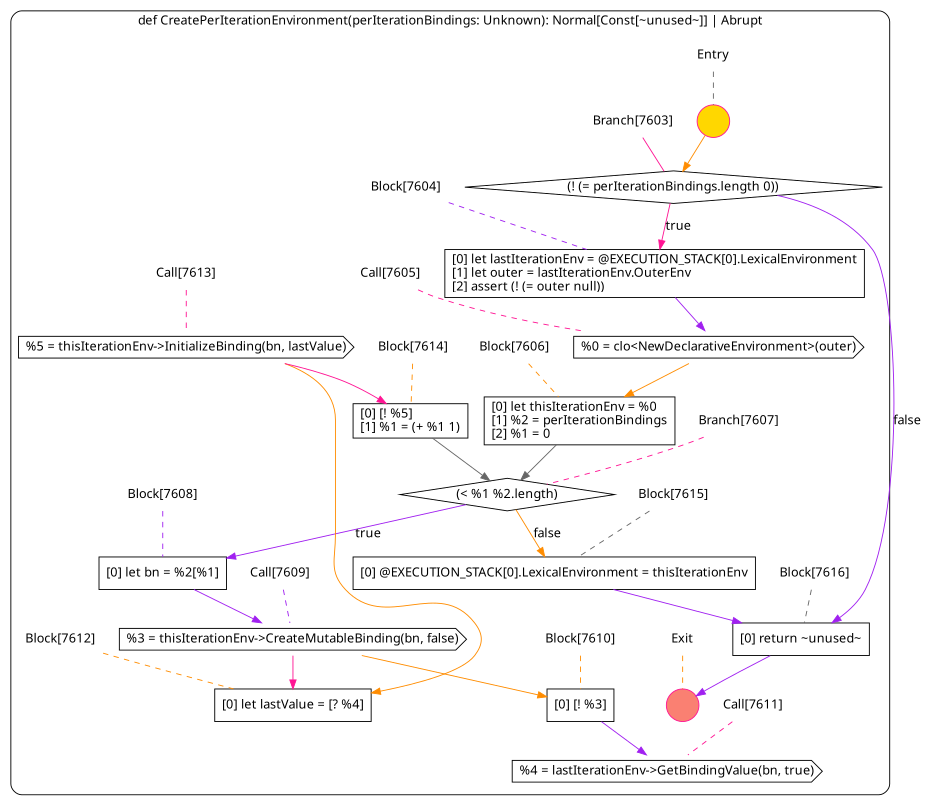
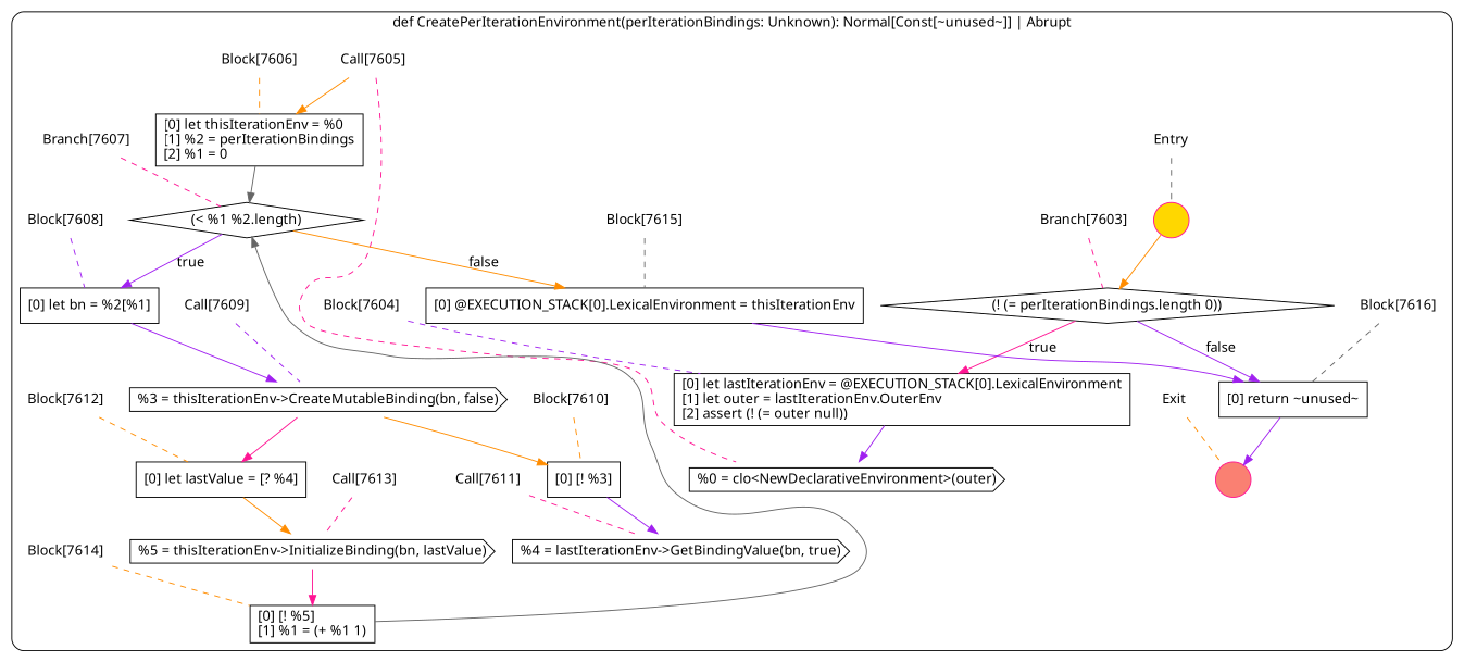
  digraph {
    fontname="Noto Sans"
    node [fontname="Noto Sans" shape=none]
    edge [color=darkorange fontname="Noto Sans"]
    n1 [label=<<font color="black">Entry</font>>]
    n2 [color=deeppink fillcolor=gold label=" " shape=circle style=filled]
    n3 [color=black fillcolor=white label=<<font color="black">(! (= perIterationBindings.length 0))</font>> shape=diamond style=filled]
    n4 [color=black fillcolor=white label=<<font color="black">[0] let lastIterationEnv = @EXECUTION_STACK[0].LexicalEnvironment<BR ALIGN="LEFT"/>[1] let outer = lastIterationEnv.OuterEnv<BR ALIGN="LEFT"/>[2] assert (! (= outer null))<BR ALIGN="LEFT"/></font>> shape=box style=filled]
    n5 [color=black fillcolor=white label=<<font color="black">[0] return ~unused~<BR ALIGN="LEFT"/></font>> shape=box style=filled]
    n6 [label=<<font color="black">Exit</font>>]
    n7 [color=deeppink fillcolor=salmon label=" " shape=circle style=filled]
    n8 [label=<<font color="black">Branch[7603]</font>>]
    n9 [color=black fillcolor=white label=<<font color="black">%0 = clo&lt;NewDeclarativeEnvironment&gt;(outer)</font>> shape=cds style=filled]
    n10 [label=<<font color="black">Block[7604]</font>>]
    n11 [color=black fillcolor=white label=<<font color="black">[0] let thisIterationEnv = %0<BR ALIGN="LEFT"/>[1] %2 = perIterationBindings<BR ALIGN="LEFT"/>[2] %1 = 0<BR ALIGN="LEFT"/></font>> shape=box style=filled]
    n12 [label=<<font color="black">Block[7616]</font>>]
    n13 [label=<<font color="black">Call[7605]</font>>]
    n14 [color=black fillcolor=white label=<<font color="black">(&lt; %1 %2.length)</font>> shape=diamond style=filled]
    n15 [label=<<font color="black">Block[7606]</font>>]
    n16 [color=black fillcolor=white label=<<font color="black">[0] let bn = %2[%1]<BR ALIGN="LEFT"/></font>> shape=box style=filled]
    n17 [color=black fillcolor=white label=<<font color="black">[0] @EXECUTION_STACK[0].LexicalEnvironment = thisIterationEnv<BR ALIGN="LEFT"/></font>> shape=box style=filled]
    n18 [label=<<font color="black">Branch[7607]</font>>]
    n19 [color=black fillcolor=white label=<<font color="black">%3 = thisIterationEnv-&gt;CreateMutableBinding(bn, false)</font>> shape=cds style=filled]
    n20 [label=<<font color="black">Block[7608]</font>>]
    n21 [color=black fillcolor=white label=<<font color="black">[0] [! %3]<BR ALIGN="LEFT"/></font>> shape=box style=filled]
    n22 [label=<<font color="black">Block[7615]</font>>]
    n23 [label=<<font color="black">Call[7609]</font>>]
    n24 [color=black fillcolor=white label=<<font color="black">%4 = lastIterationEnv-&gt;GetBindingValue(bn, true)</font>> shape=cds style=filled]
    n25 [label=<<font color="black">Block[7610]</font>>]
    n26 [color=black fillcolor=white label=<<font color="black">[0] let lastValue = [? %4]<BR ALIGN="LEFT"/></font>> shape=box style=filled]
    n27 [label=<<font color="black">Call[7611]</font>>]
    n28 [color=black fillcolor=white label=<<font color="black">%5 = thisIterationEnv-&gt;InitializeBinding(bn, lastValue)</font>> shape=cds style=filled]
    n29 [label=<<font color="black">Block[7612]</font>>]
    n30 [color=black fillcolor=white label=<<font color="black">[0] [! %5]<BR ALIGN="LEFT"/>[1] %1 = (+ %1 1)<BR ALIGN="LEFT"/></font>> shape=box style=filled]
    n31 [label=<<font color="black">Call[7613]</font>>]
    n32 [label=<<font color="black">Block[7614]</font>>]
    subgraph cluster_1 {
      label="def CreatePerIterationEnvironment(perIterationBindings: Unknown): Normal[Const[~unused~]] | Abrupt"
      style=rounded
      n1
      n2
      n3
      n4
      n5
      n6
      n7
      n8
      n9
      n10
      n11
      n12
      n13
      n14
      n15
      n16
      n17
      n18
      n19
      n20
      n21
      n22
      n23
      n24
      n25
      n26
      n27
      n28
      n29
      n30
      n31
      n32
    }
    n1 -> n2 [arrowhead=none color=gray40 style=dashed]
    n2 -> n3
    n3 -> n4 [color=deeppink label=<<font color="black">true</font>>]
    n3 -> n5 [color=purple label=<<font color="black">false</font>>]
    n4 -> n9 [color=purple]
    n5 -> n7 [color=purple]
    n6 -> n7 [arrowhead=none style=dashed]
-   n8 -> n3 [arrowhead=none color=deeppink style=solid]
-   n9 -> n11
+   n8 -> n3 [arrowhead=none color=deeppink style=dashed]
+   n13 -> n11
    n10 -> n4 [arrowhead=none color=purple style=dashed]
    n11 -> n14 [color=gray40]
    n12 -> n5 [arrowhead=none color=gray40 style=dashed]
    n13 -> n9 [arrowhead=none color=deeppink style=dashed]
    n14 -> n16 [color=purple label=<<font color="black">true</font>>]
    n14 -> n17 [label=<<font color="black">false</font>>]
    n15 -> n11 [arrowhead=none style=dashed]
    n16 -> n19 [color=purple]
    n17 -> n5 [color=purple]
    n18 -> n14 [arrowhead=none color=deeppink style=dashed]
    n19 -> n21
    n19 -> n26 [color=deeppink]
    n20 -> n16 [arrowhead=none color=purple style=dashed]
    n21 -> n24 [color=purple]
    n22 -> n17 [arrowhead=none color=gray40 style=dashed]
    n23 -> n19 [arrowhead=none color=purple style=dashed]
    n25 -> n21 [arrowhead=none style=dashed]
-   n28 -> n26
+   n26 -> n28
    n27 -> n24 [arrowhead=none color=deeppink style=dashed]
    n28 -> n30 [color=deeppink]
    n29 -> n26 [arrowhead=none style=dashed]
    n30 -> n14 [color=gray40]
    n31 -> n28 [arrowhead=none color=deeppink style=dashed]
    n32 -> n30 [arrowhead=none style=dashed]
  }
